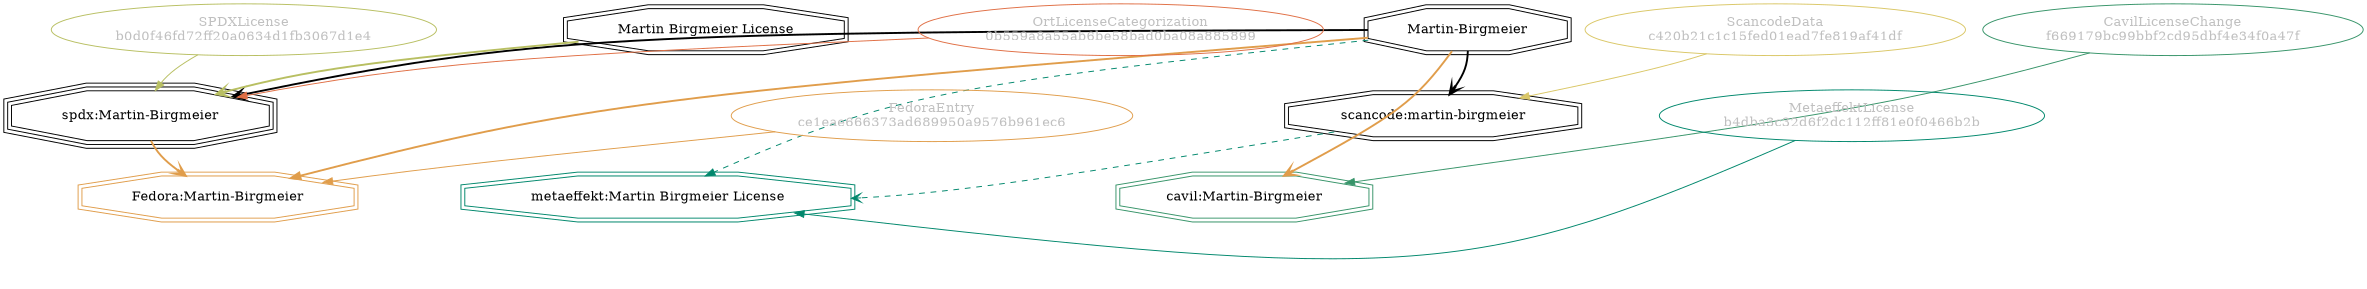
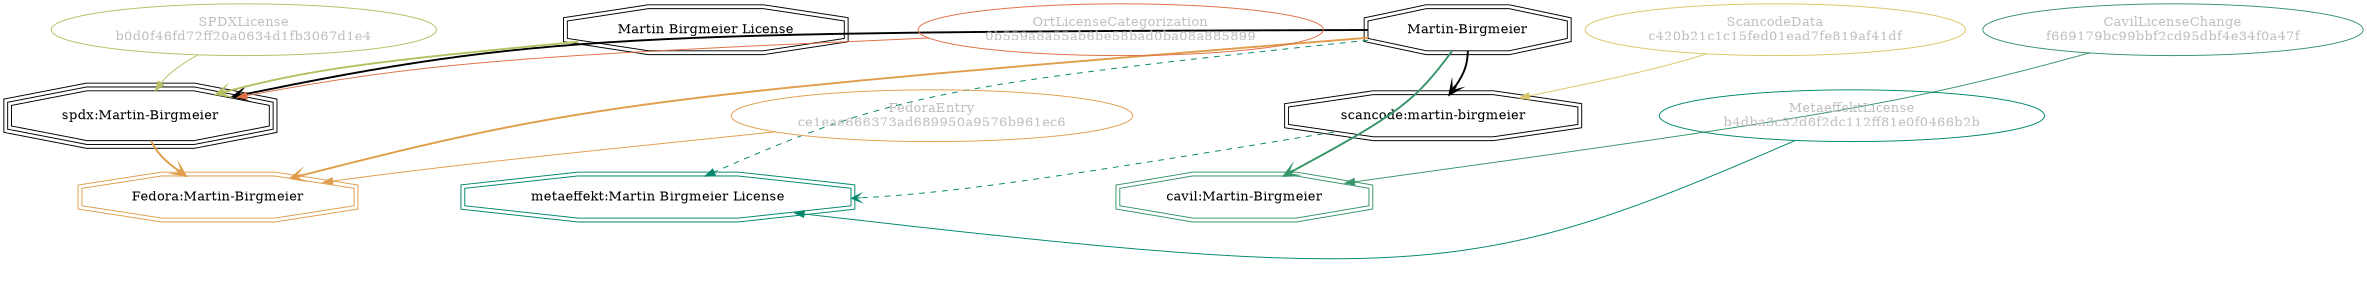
  strict digraph {
    splines=curved
    node [shape=ellipse]
    edge [color="#e09d4b" weight=0.5 arrowhead=vee]
    n1 [color="#b8bf62" fillcolor="beige;1" fontcolor=gray label="SPDXLicense\nb0d0f46fd72ff20a0634d1fb3067d1e4"]
    n2 [label="spdx:Martin-Birgmeier" shape=tripleoctagon]
    n3 [color="#e09d4b" label="Fedora:Martin-Birgmeier" shape=doubleoctagon]
    n4 [color="#00876c" label="metaeffekt:Martin Birgmeier License" shape=doubleoctagon]
    n5 [label="Martin-Birgmeier" shape=doubleoctagon]
    n6 [label="scancode:martin-birgmeier" shape=doubleoctagon]
    n7 [color="#379469" label="cavil:Martin-Birgmeier" shape=doubleoctagon]
    n8 [label="Martin Birgmeier License" shape=doubleoctagon]
    n9 [color="#e09d4b" fillcolor="beige;1" fontcolor=gray label="FedoraEntry\nce1eae666373ad689950a9576b961ec6"]
    n10 [color="#dac767" fillcolor="beige;1" fontcolor=gray label="ScancodeData\nc420b21c1c15fed01ead7fe819af41df"]
    n11 [color="#e06f45" fillcolor="beige;1" fontcolor=gray label="OrtLicenseCategorization\n0b559a8a55ab6be58bad0ba08a885899"]
    n12 [color="#379469" fillcolor="beige;1" fontcolor=gray label="CavilLicenseChange\nf669179bc99bbf2cd95dbf4e34f0a47f"]
    n13 [color="#00876c" fillcolor="beige;1" fontcolor=gray label="MetaeffektLicense\nb4dba3c32d6f2dc112ff81e0f0466b2b"]
    n1 -> n2 [color="#b8bf62" arrowhead=""]
    n2 -> n3 [style=bold weight=0.7]
    n5 -> n2 [style=bold weight=0.7 color=""]
-   n5 -> n3 [arrowhead=normal style=bold weight=0.7]
+   n5 -> n3 [style=bold weight=0.7]
    n5 -> n4 [arrowhead=normal color="#00876c" style=dashed]
    n5 -> n6 [style=bold weight=0.7 color=""]
-   n5 -> n7 [style=bold weight=0.7]
+   n5 -> n7 [color="#379469" style=bold weight=0.7]
    n6 -> n4 [color="#00876c" style=dashed]
    n8 -> n2 [color="#b8bf62" style=bold weight=0.7]
    n9 -> n3 [arrowhead=""]
    n10 -> n6 [color="#dac767" arrowhead=""]
    n11 -> n2 [color="#e06f45" arrowhead=""]
    n12 -> n7 [color="#379469" arrowhead=""]
    n13 -> n4 [color="#00876c" arrowhead=""]
  }
